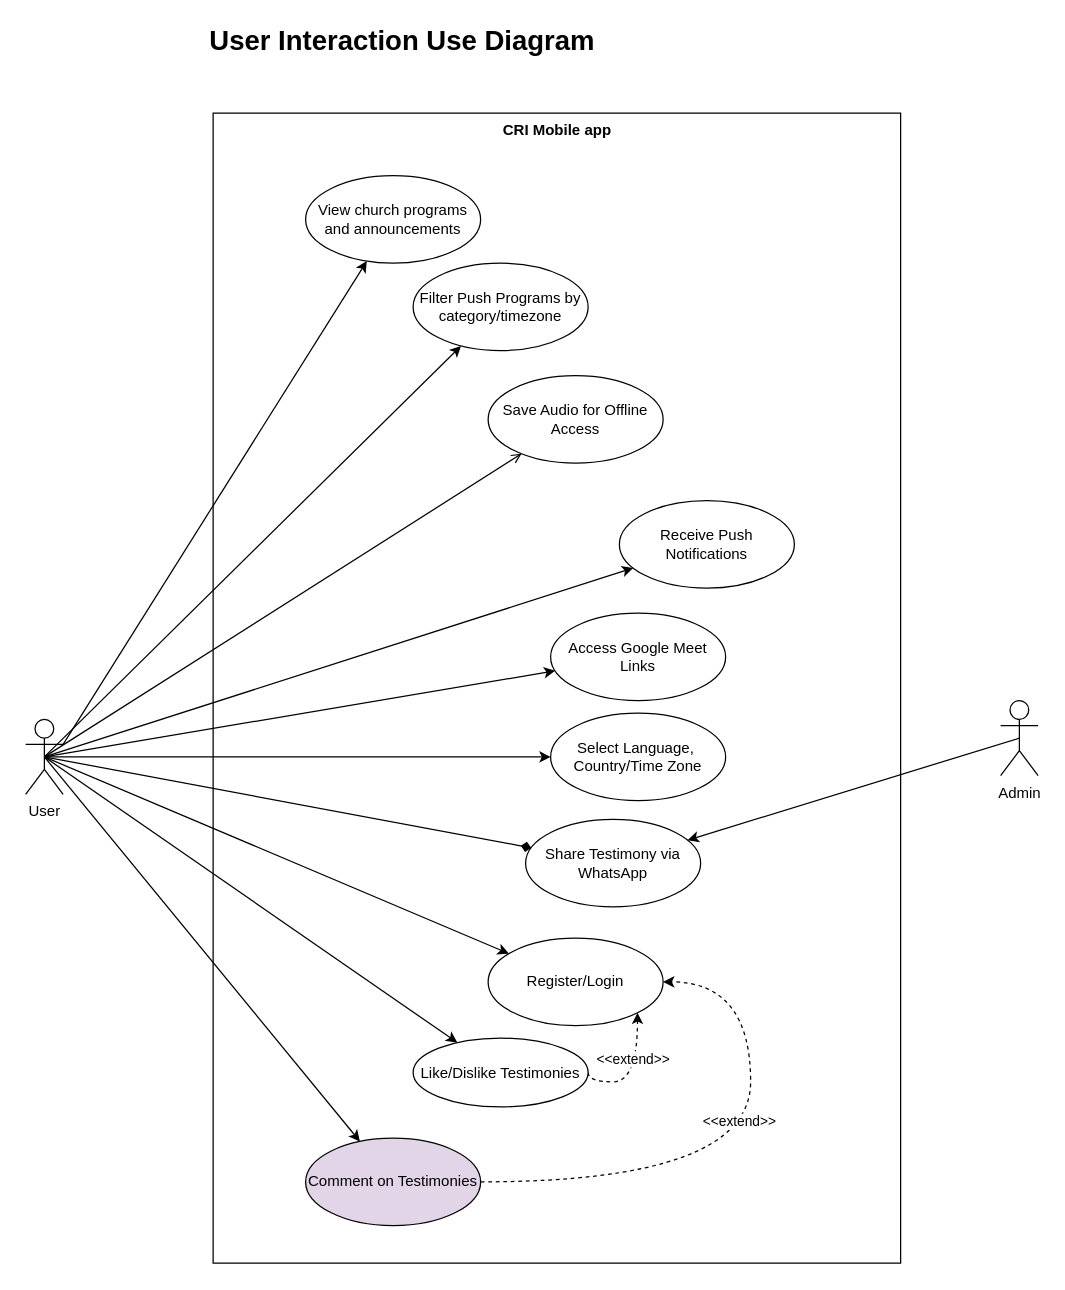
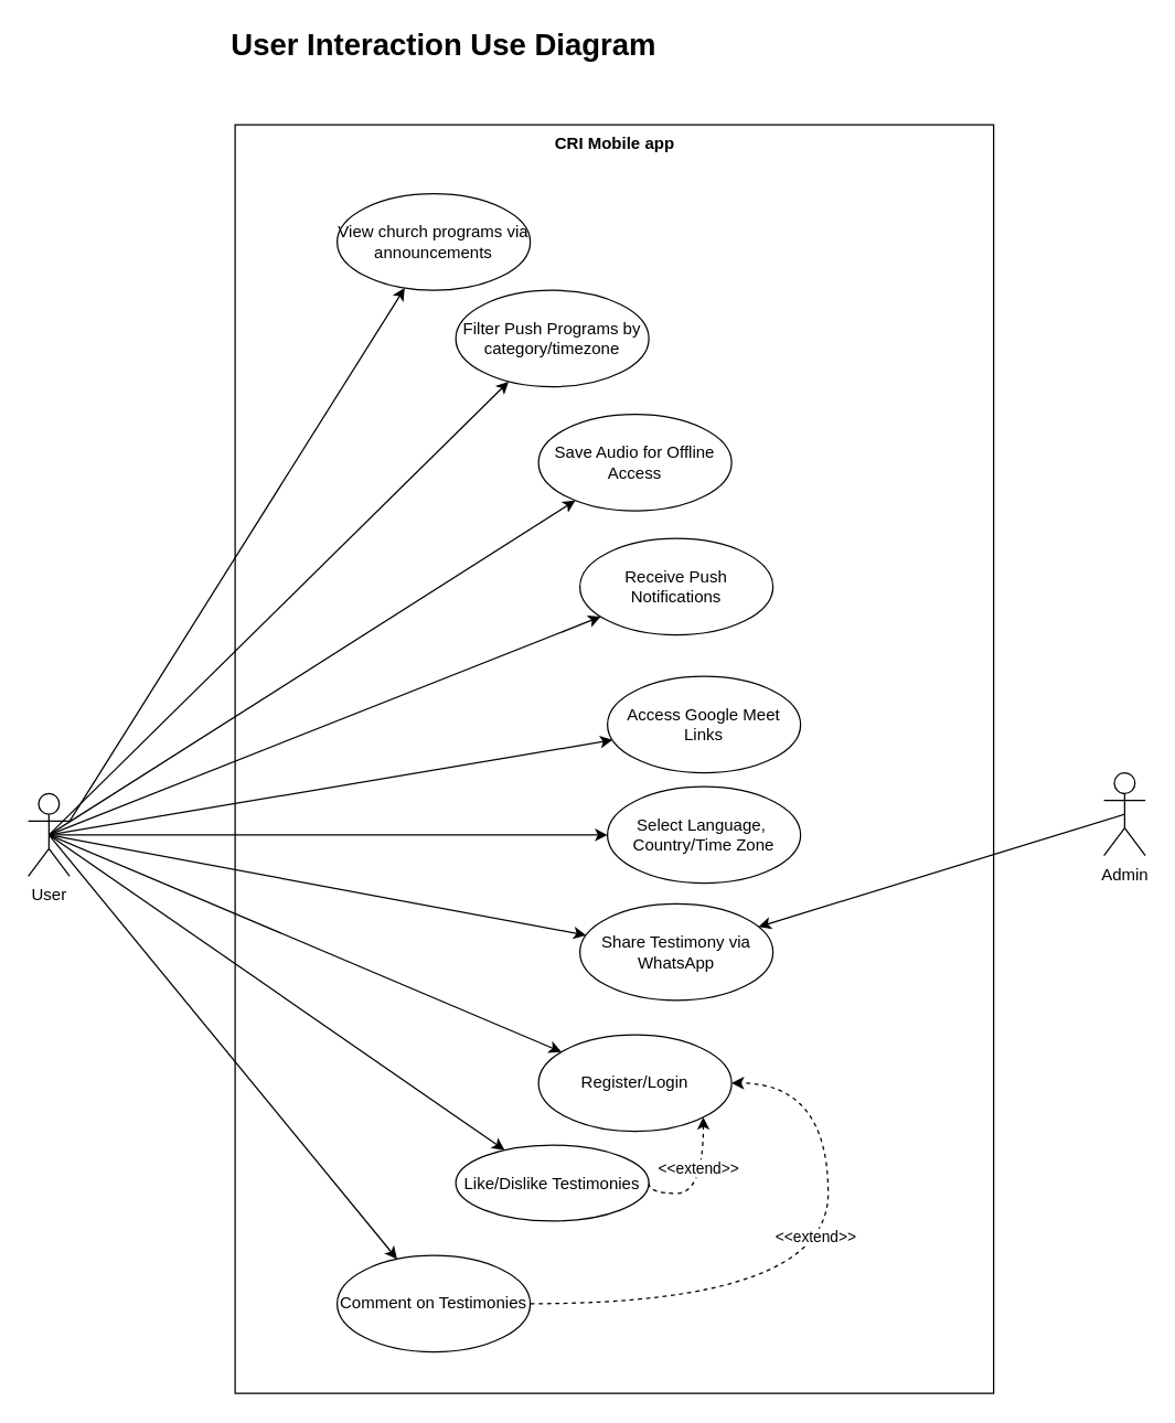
  <mxCell id="0" />
  <mxCell id="1" parent="0" />
  <mxCell id="2" value="CRI Mobile app" style="text;align=center;fontStyle=1;verticalAlign=top;spacingLeft=3;spacingRight=3;strokeColor=default;rotatable=0;points=[[0,0.5],[1,0.5]];portConstraint=eastwest;html=1;fillColor=default;" vertex="1" parent="1"><mxGeometry x="170" y="90" width="550" height="920" as="geometry" /></mxCell>
  <mxCell id="3" style="rounded=0;orthogonalLoop=1;jettySize=auto;html=1;exitX=1;exitY=0.333;exitDx=0;exitDy=0;exitPerimeter=0;" edge="1" parent="1" source="13" target="14"><mxGeometry relative="1" as="geometry" /></mxCell>
  <mxCell id="4" style="rounded=0;orthogonalLoop=1;jettySize=auto;html=1;exitX=0.5;exitY=0.5;exitDx=0;exitDy=0;exitPerimeter=0;" edge="1" parent="1" source="13" target="15"><mxGeometry relative="1" as="geometry" /></mxCell>
- <mxCell id="5" style="rounded=0;orthogonalLoop=1;jettySize=auto;html=1;exitX=0.5;exitY=0.5;exitDx=0;exitDy=0;exitPerimeter=0;endArrow=open;" edge="1" parent="1" source="13" target="16"><mxGeometry relative="1" as="geometry" /></mxCell>
+ <mxCell id="5" style="rounded=0;orthogonalLoop=1;jettySize=auto;html=1;exitX=0.5;exitY=0.5;exitDx=0;exitDy=0;exitPerimeter=0;" edge="1" parent="1" source="13" target="16"><mxGeometry relative="1" as="geometry" /></mxCell>
  <mxCell id="6" style="rounded=0;orthogonalLoop=1;jettySize=auto;html=1;exitX=0.5;exitY=0.5;exitDx=0;exitDy=0;exitPerimeter=0;" edge="1" parent="1" source="13" target="17"><mxGeometry relative="1" as="geometry" /></mxCell>
  <mxCell id="7" style="rounded=0;orthogonalLoop=1;jettySize=auto;html=1;exitX=0.5;exitY=0.5;exitDx=0;exitDy=0;exitPerimeter=0;" edge="1" parent="1" source="13" target="18"><mxGeometry relative="1" as="geometry" /></mxCell>
  <mxCell id="8" style="rounded=0;orthogonalLoop=1;jettySize=auto;html=1;exitX=0.5;exitY=0.5;exitDx=0;exitDy=0;exitPerimeter=0;" edge="1" parent="1" source="13" target="19"><mxGeometry relative="1" as="geometry" /></mxCell>
- <mxCell id="9" style="rounded=0;orthogonalLoop=1;jettySize=auto;html=1;exitX=0.5;exitY=0.5;exitDx=0;exitDy=0;exitPerimeter=0;endArrow=diamond;" edge="1" parent="1" source="13" target="23"><mxGeometry relative="1" as="geometry" /></mxCell>
+ <mxCell id="9" style="rounded=0;orthogonalLoop=1;jettySize=auto;html=1;exitX=0.5;exitY=0.5;exitDx=0;exitDy=0;exitPerimeter=0;" edge="1" parent="1" source="13" target="23"><mxGeometry relative="1" as="geometry" /></mxCell>
  <mxCell id="10" style="rounded=0;orthogonalLoop=1;jettySize=auto;html=1;exitX=0.5;exitY=0.5;exitDx=0;exitDy=0;exitPerimeter=0;" edge="1" parent="1" source="13" target="27"><mxGeometry relative="1" as="geometry" /></mxCell>
  <mxCell id="11" style="rounded=0;orthogonalLoop=1;jettySize=auto;html=1;exitX=0.5;exitY=0.5;exitDx=0;exitDy=0;exitPerimeter=0;" edge="1" parent="1" source="13" target="22"><mxGeometry relative="1" as="geometry" /></mxCell>
  <mxCell id="12" style="rounded=0;orthogonalLoop=1;jettySize=auto;html=1;exitX=0.5;exitY=0.5;exitDx=0;exitDy=0;exitPerimeter=0;" edge="1" parent="1" source="13" target="26"><mxGeometry relative="1" as="geometry" /></mxCell>
  <mxCell id="13" value="User" style="shape=umlActor;verticalLabelPosition=bottom;verticalAlign=top;html=1;" vertex="1" parent="1"><mxGeometry x="20" y="575" width="30" height="60" as="geometry" /></mxCell>
- <mxCell id="14" value="View church programs and announcements" style="ellipse;whiteSpace=wrap;html=1;" vertex="1" parent="1"><mxGeometry x="244" y="140" width="140" height="70" as="geometry" /></mxCell>
+ <mxCell id="14" value="View church programs via announcements" style="ellipse;whiteSpace=wrap;html=1;" vertex="1" parent="1"><mxGeometry x="244" y="140" width="140" height="70" as="geometry" /></mxCell>
  <mxCell id="15" value="Filter Push Programs by category/timezone" style="ellipse;whiteSpace=wrap;html=1;" vertex="1" parent="1"><mxGeometry x="330" y="210" width="140" height="70" as="geometry" /></mxCell>
  <mxCell id="16" value="Save Audio for Offline Access" style="ellipse;whiteSpace=wrap;html=1;" vertex="1" parent="1"><mxGeometry x="390" y="300" width="140" height="70" as="geometry" /></mxCell>
- <mxCell id="17" value="Receive Push Notifications" style="ellipse;whiteSpace=wrap;html=1;" vertex="1" parent="1"><mxGeometry x="495" y="400" width="140" height="70" as="geometry" /></mxCell>
+ <mxCell id="17" value="Receive Push Notifications" style="ellipse;whiteSpace=wrap;html=1;" vertex="1" parent="1"><mxGeometry x="420" y="390" width="140" height="70" as="geometry" /></mxCell>
  <mxCell id="18" value="Access Google Meet Links" style="ellipse;whiteSpace=wrap;html=1;" vertex="1" parent="1"><mxGeometry x="440" y="490" width="140" height="70" as="geometry" /></mxCell>
  <mxCell id="19" value="Select Language,&amp;nbsp; Country/Time Zone" style="ellipse;whiteSpace=wrap;html=1;" vertex="1" parent="1"><mxGeometry x="440" y="570" width="140" height="70" as="geometry" /></mxCell>
  <mxCell id="20" style="edgeStyle=orthogonalEdgeStyle;rounded=0;orthogonalLoop=1;jettySize=auto;html=1;exitX=1;exitY=0.5;exitDx=0;exitDy=0;entryX=1;entryY=1;entryDx=0;entryDy=0;curved=1;dashed=1;" edge="1" parent="1" source="22" target="27"><mxGeometry relative="1" as="geometry"><Array as="points"><mxPoint x="510" y="865" /></Array></mxGeometry></mxCell>
  <mxCell id="21" value="&amp;lt;&amp;lt;extend&amp;gt;&amp;gt;" style="edgeLabel;html=1;align=center;verticalAlign=middle;resizable=0;points=[];" vertex="1" connectable="0" parent="20"><mxGeometry x="0.277" y="4" relative="1" as="geometry"><mxPoint y="-1" as="offset" /></mxGeometry></mxCell>
  <mxCell id="22" value="Like/Dislike Testimonies" style="ellipse;whiteSpace=wrap;html=1;" vertex="1" parent="1"><mxGeometry x="330" y="830" width="140" height="55" as="geometry" /></mxCell>
  <mxCell id="23" value="Share Testimony via WhatsApp" style="ellipse;whiteSpace=wrap;html=1;" vertex="1" parent="1"><mxGeometry x="420" y="655" width="140" height="70" as="geometry" /></mxCell>
  <mxCell id="24" style="edgeStyle=orthogonalEdgeStyle;rounded=0;orthogonalLoop=1;jettySize=auto;html=1;exitX=1;exitY=0.5;exitDx=0;exitDy=0;curved=1;dashed=1;" edge="1" parent="1" source="26" target="27"><mxGeometry relative="1" as="geometry"><Array as="points"><mxPoint x="600" y="945" /><mxPoint x="600" y="785" /></Array></mxGeometry></mxCell>
  <mxCell id="25" value="&amp;lt;&amp;lt;extend&amp;gt;&amp;gt;" style="edgeLabel;html=1;align=center;verticalAlign=middle;resizable=0;points=[];" vertex="1" connectable="0" parent="24"><mxGeometry x="0.188" y="10" relative="1" as="geometry"><mxPoint as="offset" /></mxGeometry></mxCell>
- <mxCell id="26" value="Comment on Testimonies" style="ellipse;whiteSpace=wrap;html=1;fillColor=#e1d5e7;" vertex="1" parent="1"><mxGeometry x="244" y="910" width="140" height="70" as="geometry" /></mxCell>
+ <mxCell id="26" value="Comment on Testimonies" style="ellipse;whiteSpace=wrap;html=1;" vertex="1" parent="1"><mxGeometry x="244" y="910" width="140" height="70" as="geometry" /></mxCell>
  <mxCell id="27" value="Register/Login" style="ellipse;whiteSpace=wrap;html=1;" vertex="1" parent="1"><mxGeometry x="390" y="750" width="140" height="70" as="geometry" /></mxCell>
  <mxCell id="28" style="rounded=0;orthogonalLoop=1;jettySize=auto;html=1;exitX=0.5;exitY=0.5;exitDx=0;exitDy=0;exitPerimeter=0;" edge="1" parent="1" source="29" target="23"><mxGeometry relative="1" as="geometry" /></mxCell>
  <mxCell id="29" value="Admin" style="shape=umlActor;verticalLabelPosition=bottom;verticalAlign=top;html=1;" vertex="1" parent="1"><mxGeometry x="800" y="560" width="30" height="60" as="geometry" /></mxCell>
  <mxCell id="30" value="&lt;font style=&quot;font-size: 22px;&quot;&gt;User Interaction Use Diagram&lt;/font&gt;" style="text;align=center;fontStyle=1;verticalAlign=middle;spacingLeft=3;spacingRight=3;strokeColor=none;rotatable=0;points=[[0,0.5],[1,0.5]];portConstraint=eastwest;html=1;" vertex="1" parent="1"><mxGeometry x="141" y="20" width="359" height="26" as="geometry" /></mxCell>
